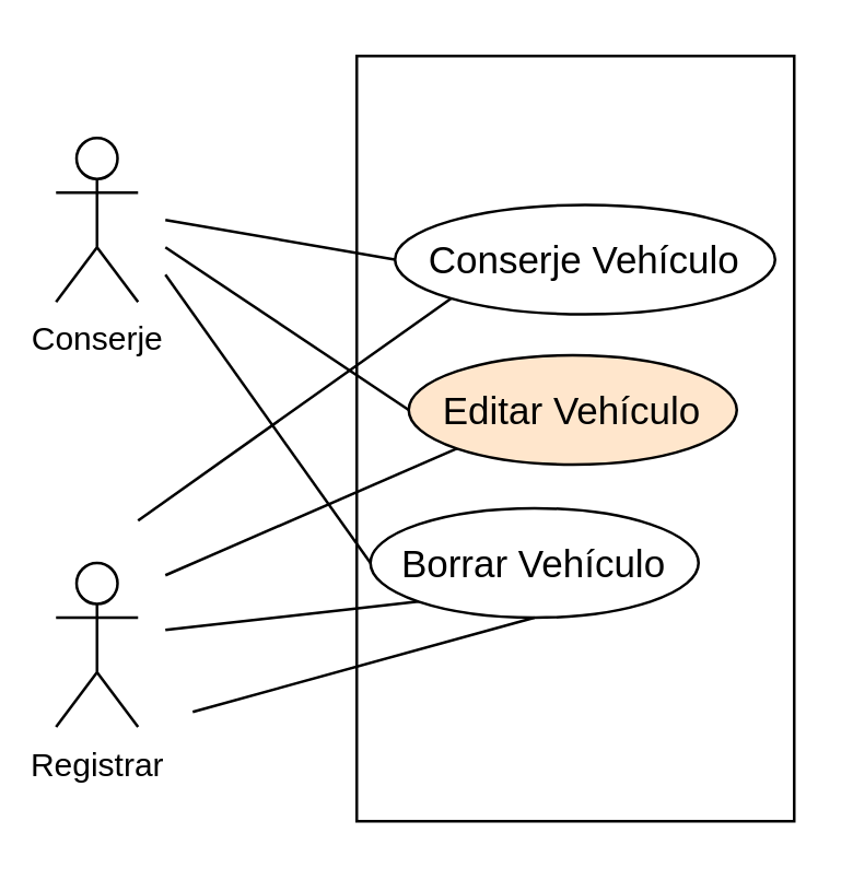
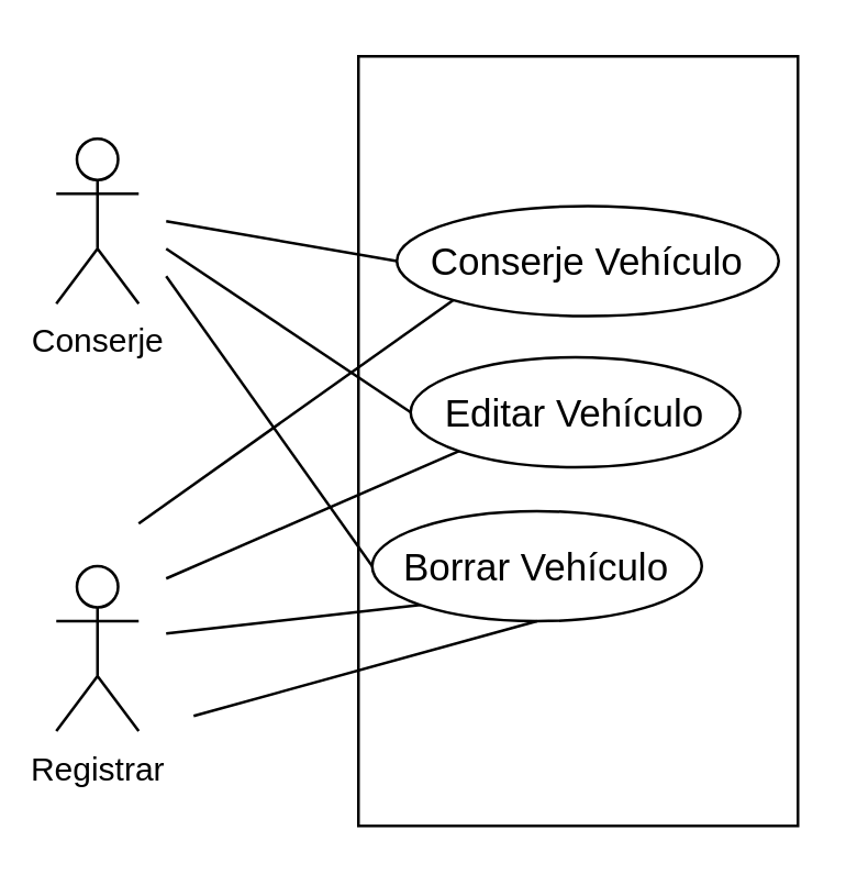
  <mxCell id="0" />
  <mxCell id="1" parent="0" />
  <mxCell id="2" value="Conserje&lt;br&gt;&lt;br&gt;" style="shape=umlActor;verticalLabelPosition=bottom;labelBackgroundColor=#ffffff;verticalAlign=top;html=1;outlineConnect=0;" parent="1" vertex="1"><mxGeometry x="20" y="50" width="30" height="60" as="geometry" /></mxCell>
  <mxCell id="3" value="Registrar&lt;br&gt;" style="shape=umlActor;verticalLabelPosition=bottom;labelBackgroundColor=#ffffff;verticalAlign=top;html=1;outlineConnect=0;" parent="1" vertex="1"><mxGeometry x="20" y="205.5" width="30" height="60" as="geometry" /></mxCell>
  <mxCell id="4" value="" style="rounded=0;whiteSpace=wrap;html=1;" parent="1" vertex="1"><mxGeometry x="130" y="20" width="160" height="280" as="geometry" /></mxCell>
  <mxCell id="5" value="&lt;span style=&quot;font-size: 14px&quot;&gt;&lt;font style=&quot;font-size: 14px&quot;&gt;Conserje Vehículo&lt;/font&gt;&lt;/span&gt;&lt;br&gt;" style="ellipse;whiteSpace=wrap;html=1;labelBackgroundColor=none;" parent="1" vertex="1"><mxGeometry x="144" y="74.5" width="139" height="40" as="geometry" /></mxCell>
  <mxCell id="6" value="&lt;font style=&quot;font-size: 14px&quot;&gt;Borrar Vehículo&lt;/font&gt;" style="ellipse;whiteSpace=wrap;html=1;" parent="1" vertex="1"><mxGeometry x="135" y="185.5" width="120" height="40" as="geometry" /></mxCell>
- <mxCell id="7" value="&lt;font style=&quot;font-size: 14px&quot;&gt;Editar Vehículo&lt;/font&gt;" style="ellipse;whiteSpace=wrap;html=1;fillColor=#ffe6cc;" parent="1" vertex="1"><mxGeometry x="149" y="129.5" width="120" height="40" as="geometry" /></mxCell>
+ <mxCell id="7" value="&lt;font style=&quot;font-size: 14px&quot;&gt;Editar Vehículo&lt;/font&gt;" style="ellipse;whiteSpace=wrap;html=1;" parent="1" vertex="1"><mxGeometry x="149" y="129.5" width="120" height="40" as="geometry" /></mxCell>
  <mxCell id="8" value="" style="endArrow=none;html=1;entryX=0;entryY=0.5;entryDx=0;entryDy=0;" parent="1" target="5" edge="1"><mxGeometry width="50" height="50" relative="1" as="geometry"><mxPoint x="60" y="80" as="sourcePoint" /><mxPoint x="50" y="320" as="targetPoint" /><Array as="points" /></mxGeometry></mxCell>
  <mxCell id="9" value="" style="endArrow=none;html=1;entryX=0;entryY=0.5;entryDx=0;entryDy=0;" parent="1" target="7" edge="1"><mxGeometry width="50" height="50" relative="1" as="geometry"><mxPoint x="60" y="90" as="sourcePoint" /><mxPoint x="130" y="94" as="targetPoint" /></mxGeometry></mxCell>
  <mxCell id="10" value="" style="endArrow=none;html=1;entryX=0;entryY=0.5;entryDx=0;entryDy=0;" parent="1" target="6" edge="1"><mxGeometry width="50" height="50" relative="1" as="geometry"><mxPoint x="60" y="100" as="sourcePoint" /><mxPoint x="50" y="320" as="targetPoint" /><Array as="points" /></mxGeometry></mxCell>
  <mxCell id="11" value="" style="endArrow=none;html=1;entryX=0.5;entryY=1;entryDx=0;entryDy=0;" parent="1" target="6" edge="1"><mxGeometry width="50" height="50" relative="1" as="geometry"><mxPoint x="70" y="260" as="sourcePoint" /><mxPoint x="144" y="234" as="targetPoint" /></mxGeometry></mxCell>
  <mxCell id="12" value="" style="endArrow=none;html=1;entryX=0;entryY=1;entryDx=0;entryDy=0;" parent="1" target="6" edge="1"><mxGeometry width="50" height="50" relative="1" as="geometry"><mxPoint x="60" y="230" as="sourcePoint" /><mxPoint x="157" y="180" as="targetPoint" /></mxGeometry></mxCell>
  <mxCell id="13" value="" style="endArrow=none;html=1;entryX=0;entryY=1;entryDx=0;entryDy=0;" parent="1" target="7" edge="1"><mxGeometry width="50" height="50" relative="1" as="geometry"><mxPoint x="60" y="210" as="sourcePoint" /><mxPoint x="50" y="320" as="targetPoint" /><Array as="points" /></mxGeometry></mxCell>
  <mxCell id="14" value="" style="endArrow=none;html=1;entryX=0;entryY=1;entryDx=0;entryDy=0;" parent="1" target="5" edge="1"><mxGeometry width="50" height="50" relative="1" as="geometry"><mxPoint x="50" y="190" as="sourcePoint" /><mxPoint x="85" y="135" as="targetPoint" /></mxGeometry></mxCell>
